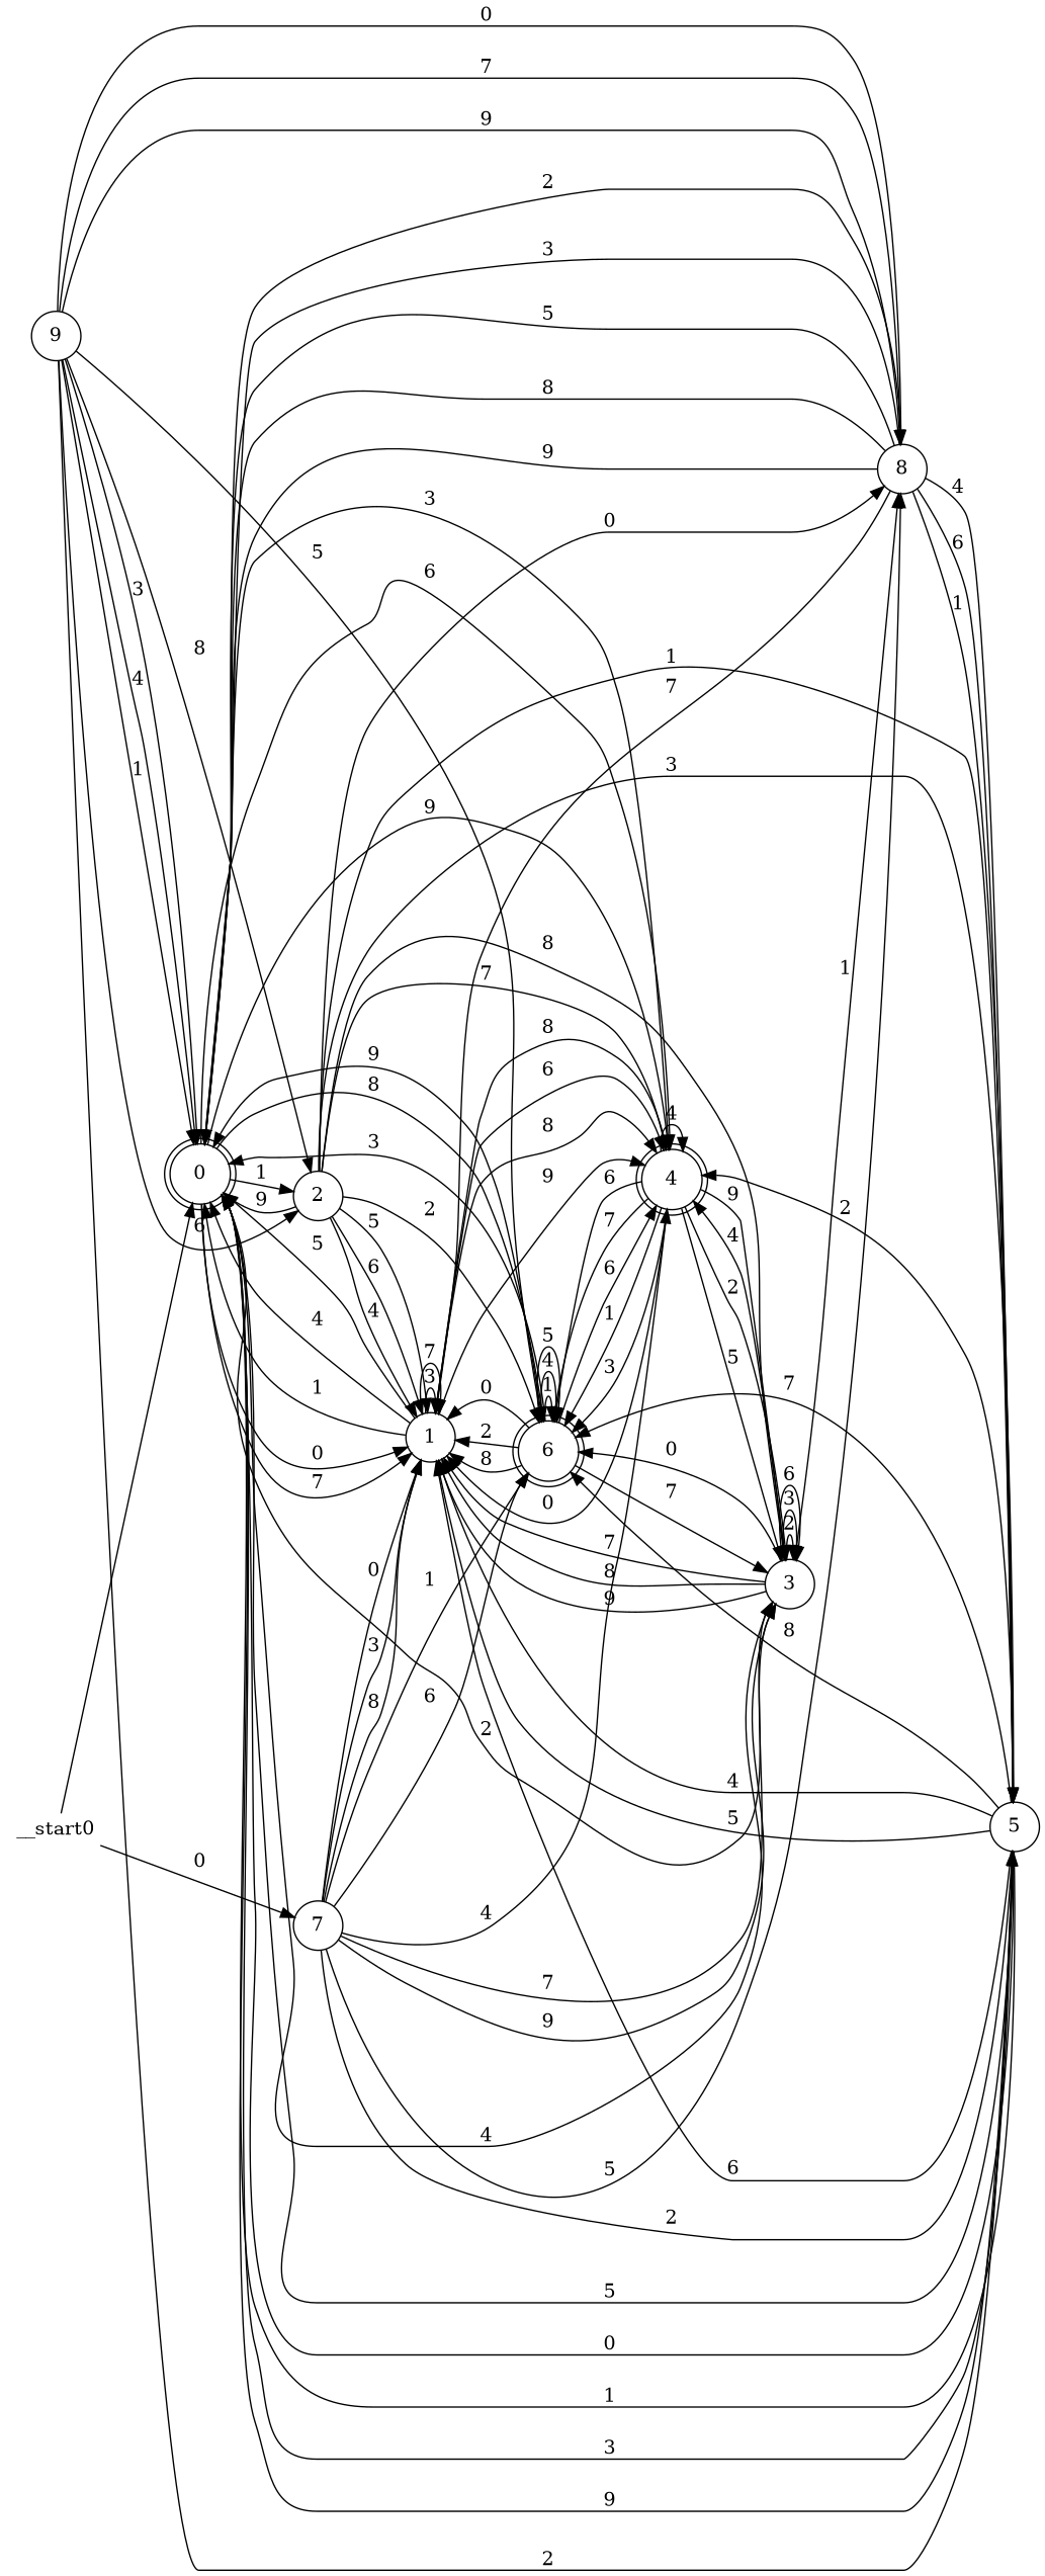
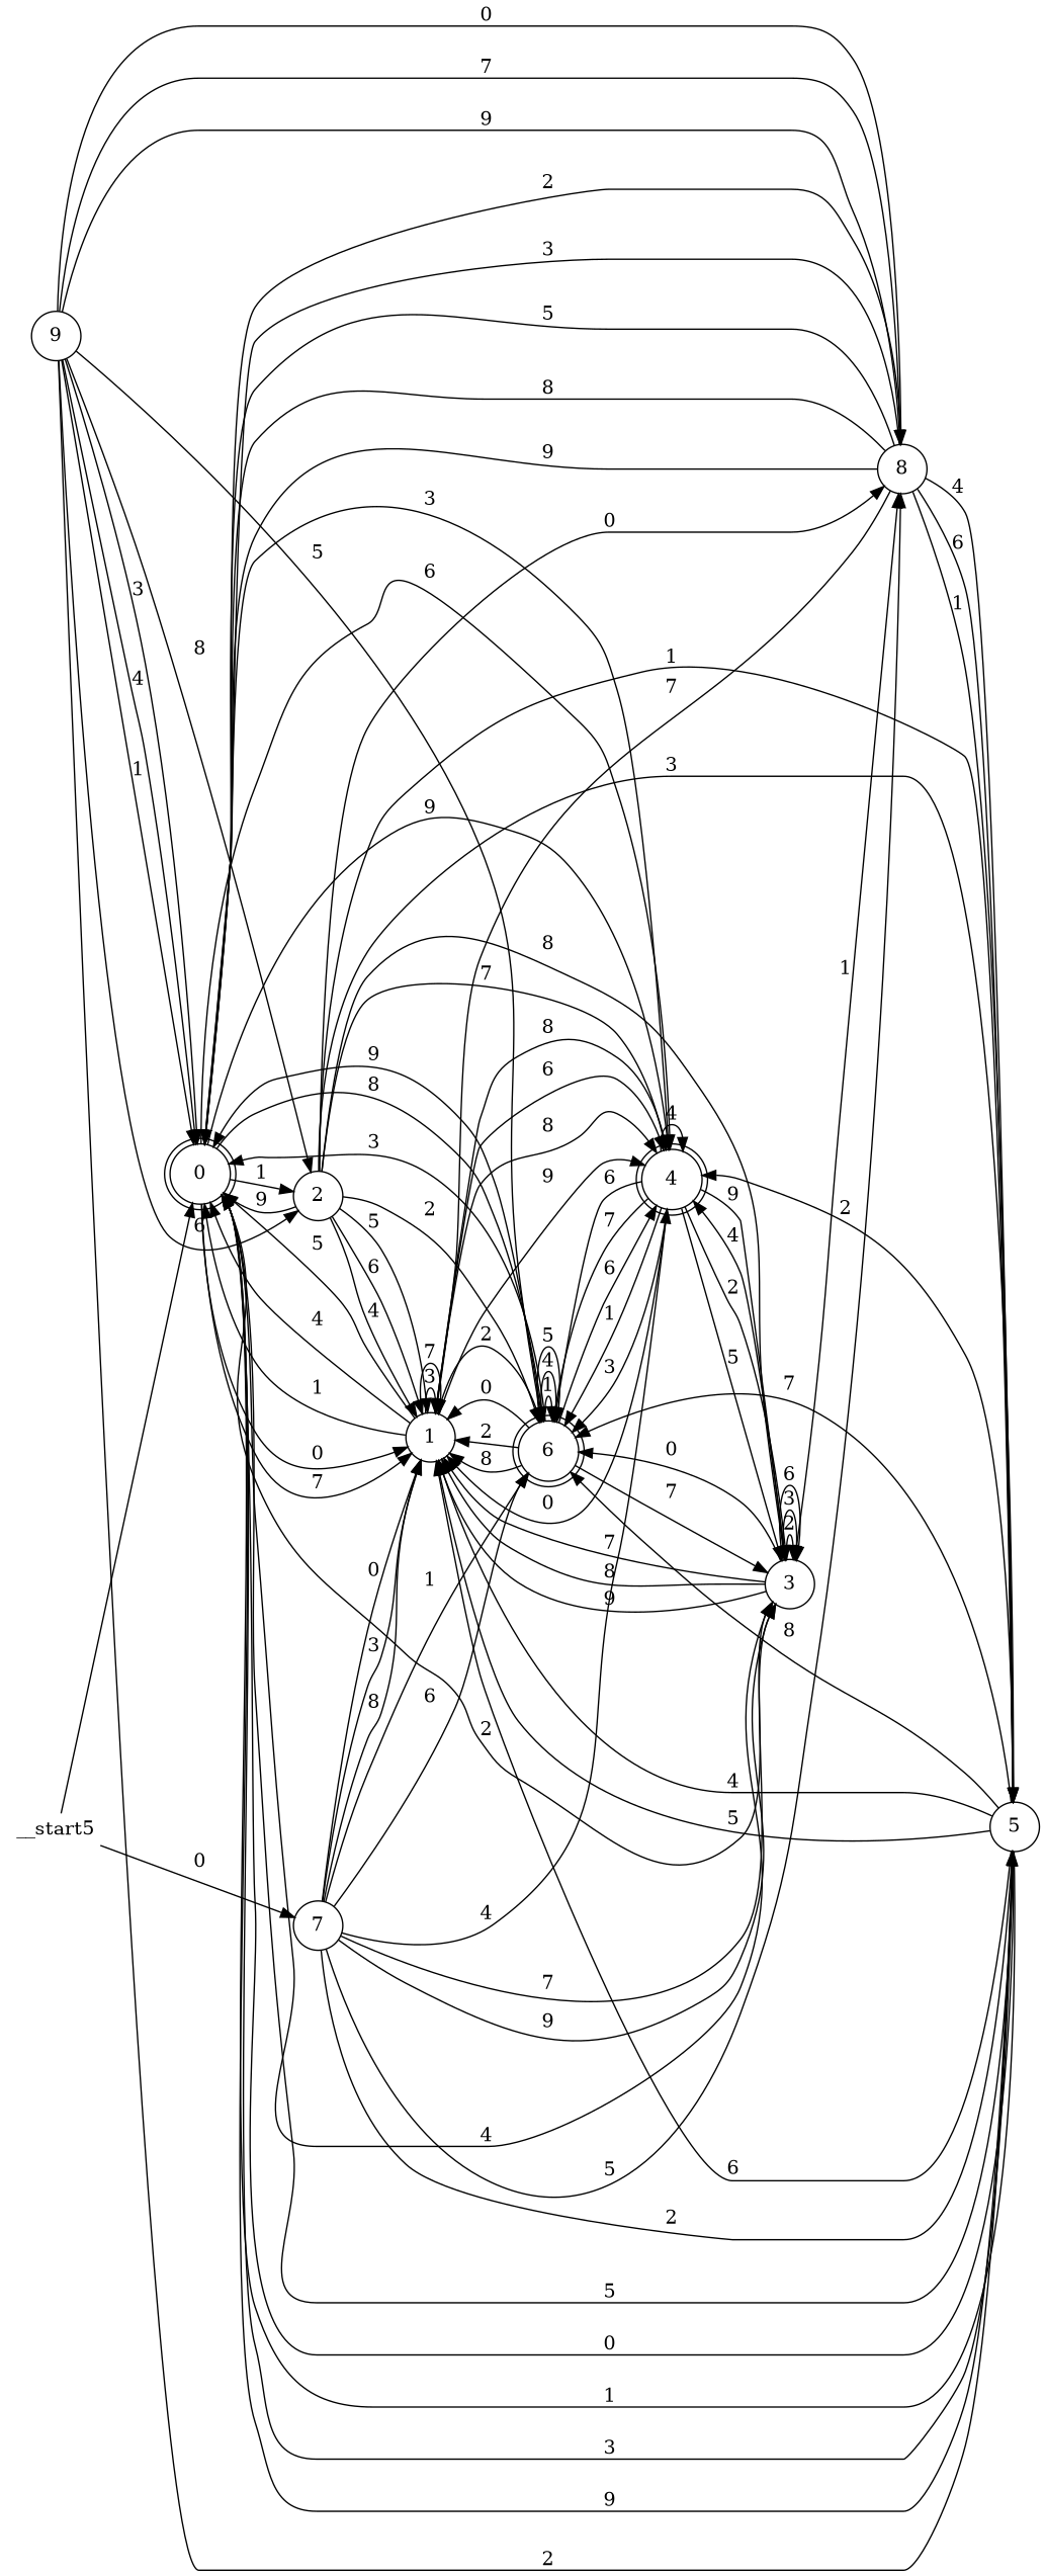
  digraph {
    rankdir=LR
    node [shape=circle]
    n1 [label=0 shape=doublecircle]
    n2 [label=1]
    n3 [label=2]
    n4 [label=3]
    n5 [label=4 shape=doublecircle]
    n6 [label=5]
    n7 [label=6 shape=doublecircle]
    n8 [label=8]
    n9 [label=7]
    n10 [label=9]
-   __start0 [height=0 shape=none width=0]
+   __start0 [height=0 shape=none width=0 label=__start5]
    n1 -> n2 [label=0]
    n1 -> n2 [label=7]
    n1 -> n3 [label=1]
    n1 -> n4 [label=2]
    n1 -> n4 [label=4]
    n1 -> n5 [label=3]
    n1 -> n5 [label=6]
    n1 -> n5 [label=9]
    n1 -> n6 [label=5]
    n1 -> n7 [label=8]
    n2 -> n1 [label=1]
    n2 -> n1 [label=4]
    n2 -> n1 [label=5]
    n2 -> n2 [label=3]
    n2 -> n2 [label=7]
    n2 -> n5 [label=6]
    n2 -> n5 [label=8]
    n2 -> n5 [label=9]
+   n2 -> n7 [label=2]
    n3 -> n1 [label=9]
    n3 -> n2 [label=4]
    n3 -> n2 [label=5]
    n3 -> n2 [label=6]
    n3 -> n4 [label=8]
    n3 -> n5 [label=7]
    n3 -> n6 [label=1]
    n3 -> n6 [label=3]
    n3 -> n7 [label=2]
    n3 -> n8 [label=0]
    n4 -> n2 [label=7]
    n4 -> n2 [label=8]
    n4 -> n2 [label=9]
    n4 -> n4 [label=2]
    n4 -> n4 [label=3]
    n4 -> n4 [label=6]
    n4 -> n5 [label=4]
    n4 -> n7 [label=0]
    n4 -> n8 [label=1]
    n5 -> n2 [label=0]
    n5 -> n2 [label=8]
    n5 -> n4 [label=2]
    n5 -> n4 [label=5]
    n5 -> n4 [label=9]
    n5 -> n5 [label=4]
    n5 -> n7 [label=1]
    n5 -> n7 [label=3]
    n5 -> n7 [label=6]
    n5 -> n7 [label=7]
    n6 -> n1 [label=0]
    n6 -> n1 [label=1]
    n6 -> n1 [label=3]
    n6 -> n1 [label=9]
    n6 -> n2 [label=4]
    n6 -> n2 [label=5]
    n6 -> n2 [label=6]
    n6 -> n5 [label=2]
    n6 -> n7 [label=7]
    n6 -> n7 [label=8]
    n7 -> n1 [label=3]
    n7 -> n1 [label=9]
    n7 -> n2 [label=0]
    n7 -> n2 [label=2]
    n7 -> n2 [label=8]
    n7 -> n4 [label=7]
    n7 -> n5 [label=6]
    n7 -> n7 [label=1]
    n7 -> n7 [label=4]
    n7 -> n7 [label=5]
    n8 -> n1 [label=2]
    n8 -> n1 [label=3]
    n8 -> n1 [label=5]
    n8 -> n1 [label=8]
    n8 -> n1 [label=9]
    n8 -> n2 [label=7]
    n8 -> n6 [label=1]
    n8 -> n6 [label=4]
    n8 -> n6 [label=6]
    n9 -> n2 [label=0]
    n9 -> n2 [label=3]
    n9 -> n2 [label=8]
    n9 -> n4 [label=7]
    n9 -> n4 [label=9]
    n9 -> n5 [label=4]
    n9 -> n6 [label=2]
    n9 -> n7 [label=1]
    n9 -> n7 [label=6]
    n9 -> n8 [label=5]
    n10 -> n1 [label=1]
    n10 -> n1 [label=3]
    n10 -> n1 [label=4]
    n10 -> n3 [label=6]
    n10 -> n3 [label=8]
    n10 -> n6 [label=2]
    n10 -> n7 [label=5]
    n10 -> n8 [label=0]
    n10 -> n8 [label=7]
    n10 -> n8 [label=9]
    __start0 -> n1
    __start0 -> n9 [label=0]
  }
